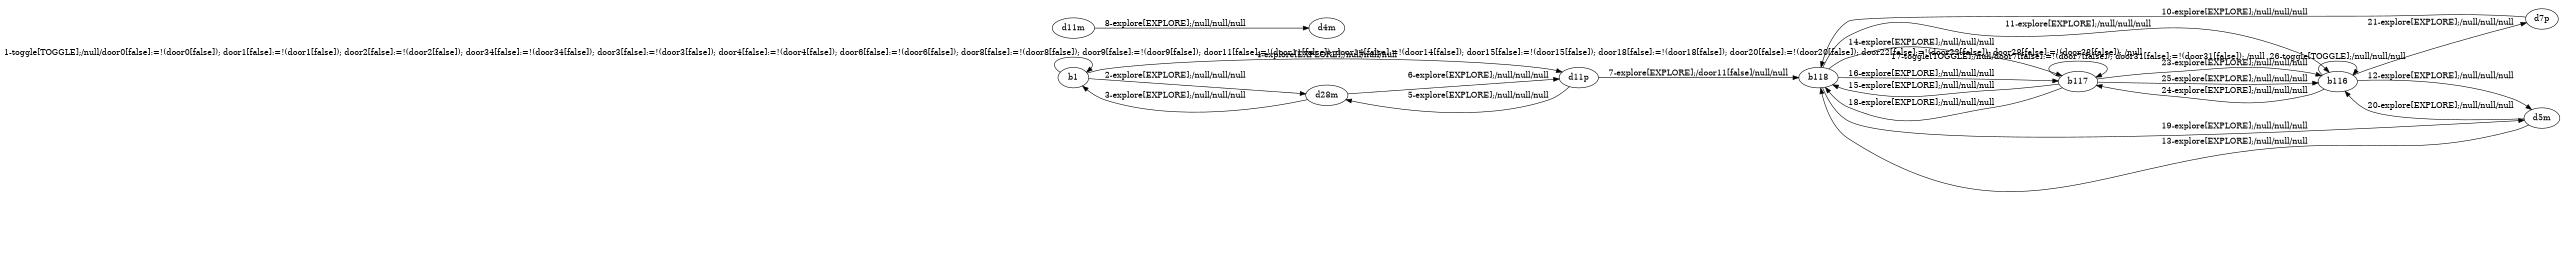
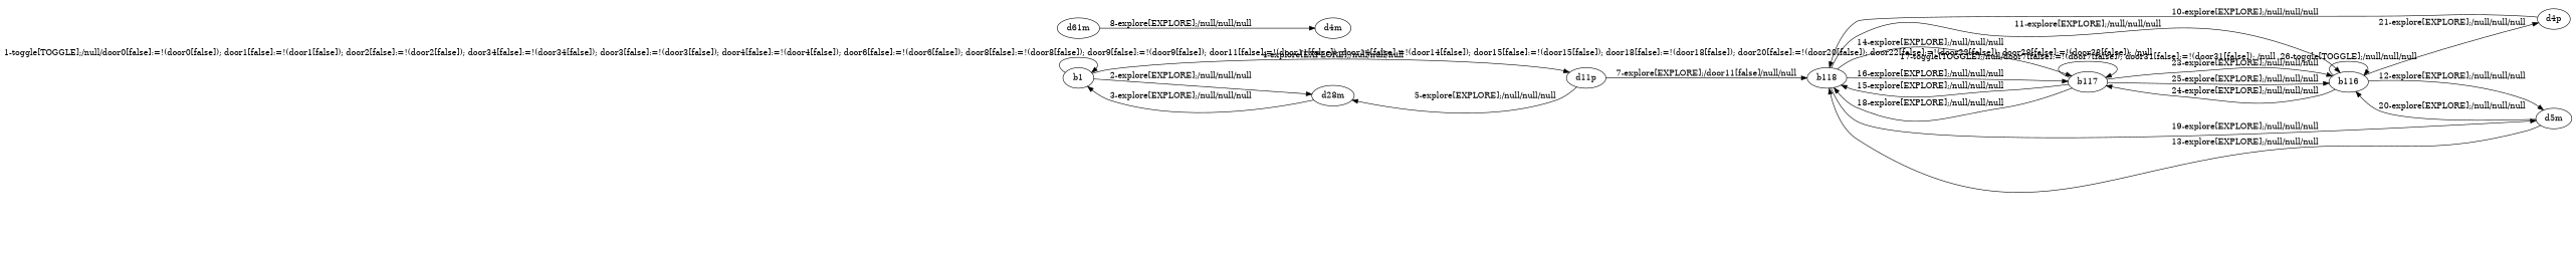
  digraph {
    rankdir=LR
    b1
    n2 [label=d28m]
    d11p
    b118
-   d11m
+   d11m [label=d61m]
    d4m
-   d4p [label=d7p]
+   d4p
    b117
    b116
    n10 [label=d5m]
    b1 -> b1 [label="1-toggle[TOGGLE];/null/door0[false]:=!(door0[false]); door1[false]:=!(door1[false]); door2[false]:=!(door2[false]); door34[false]:=!(door34[false]); door3[false]:=!(door3[false]); door4[false]:=!(door4[false]); door6[false]:=!(door6[false]); door8[false]:=!(door8[false]); door9[false]:=!(door9[false]); door11[false]:=!(door11[false]); door14[false]:=!(door14[false]); door15[false]:=!(door15[false]); door18[false]:=!(door18[false]); door20[false]:=!(door20[false]); door22[false]:=!(door22[false]); door28[false]:=!(door28[false]); /null"]
    b1 -> n2 [label="2-explore[EXPLORE];/null/null/null"]
    b1 -> d11p [label="4-explore[EXPLORE];/null/null/null"]
    n2 -> b1 [label="3-explore[EXPLORE];/null/null/null"]
-   n2 -> d11p [label="6-explore[EXPLORE];/null/null/null"]
    d11p -> n2 [label="5-explore[EXPLORE];/null/null/null"]
    d11p -> b118 [label="7-explore[EXPLORE];/door11[false]/null/null"]
    b118 -> b117 [label="14-explore[EXPLORE];/null/null/null"]
    b118 -> b117 [label="16-explore[EXPLORE];/null/null/null"]
    b118 -> b116 [label="11-explore[EXPLORE];/null/null/null"]
    b118 -> n10 [label="19-explore[EXPLORE];/null/null/null"]
    d11m -> d4m [label="8-explore[EXPLORE];/null/null/null"]
    d4p -> b118 [label="10-explore[EXPLORE];/null/null/null"]
    b117 -> b118 [label="15-explore[EXPLORE];/null/null/null"]
    b117 -> b118 [label="18-explore[EXPLORE];/null/null/null"]
    b117 -> b117 [label="17-toggle[TOGGLE];/null/door7[false]:=!(door7[false]); door31[false]:=!(door31[false]); /null"]
    b117 -> b116 [label="23-explore[EXPLORE];/null/null/null"]
    b117 -> b116 [label="25-explore[EXPLORE];/null/null/null"]
    b116 -> d4p [label="21-explore[EXPLORE];/null/null/null"]
    b116 -> b117 [label="24-explore[EXPLORE];/null/null/null"]
    b116 -> b116 [label="26-toggle[TOGGLE];/null/null/null"]
    b116 -> n10 [label="12-explore[EXPLORE];/null/null/null"]
    n10 -> b118 [label="13-explore[EXPLORE];/null/null/null"]
    n10 -> b116 [label="20-explore[EXPLORE];/null/null/null"]
  }
